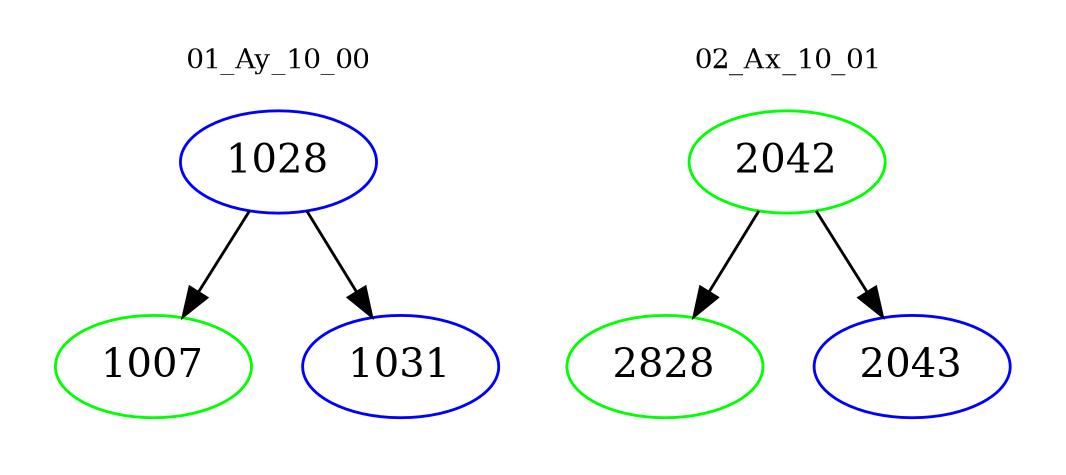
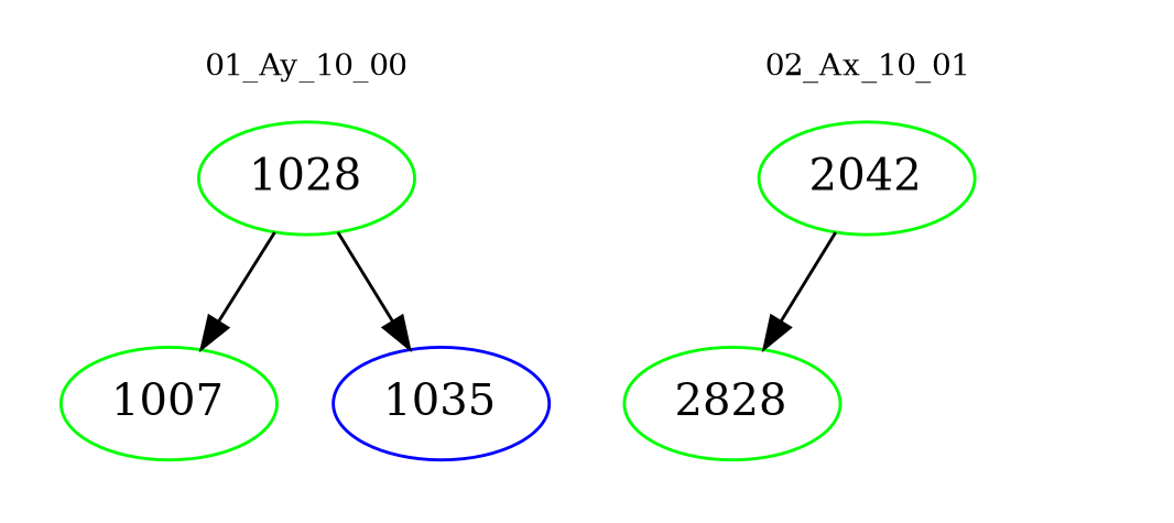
  digraph {
    node [color=green]
    edge [color=black]
-   n1 [color=blue label=1028]
+   n1 [label=1028]
    n2 [label=1007]
-   n3 [color=blue label=1031]
+   n3 [color=blue label=1035]
    n4 [label=2042]
    n5 [label=2828]
-   n6 [color=blue label=2043]
    subgraph cluster_1 {
      color=white
      fontsize=10
      label="01_Ay_10_00"
      n1
      n2
      n3
    }
    subgraph cluster_2 {
      color=white
      fontsize=10
      label="02_Ax_10_01"
      n4
      n5
-     n6
    }
    n1 -> n2
    n1 -> n3
    n4 -> n5
-   n4 -> n6
  }
